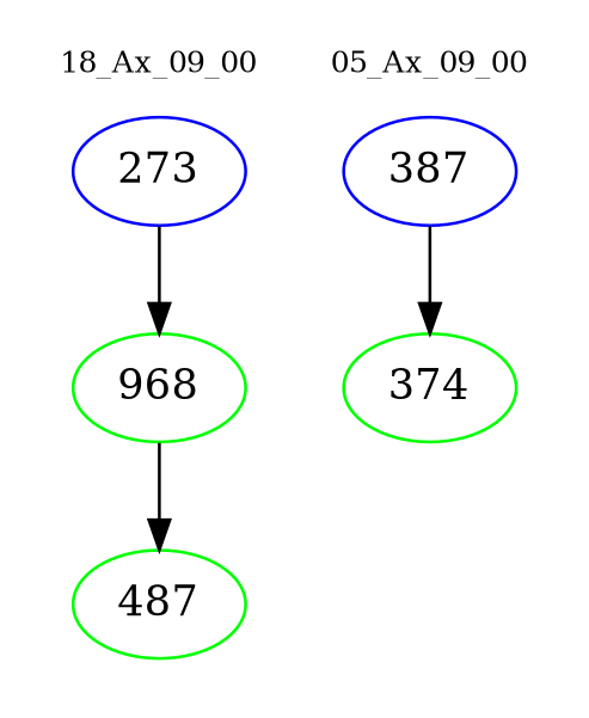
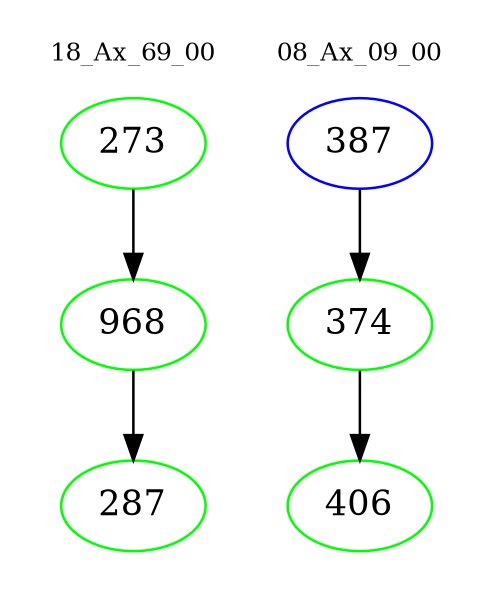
  digraph {
    node [color=green]
    edge [color=black]
-   n1 [color=blue label=273]
+   n1 [label=273]
    n2 [label=968]
-   n3 [label=487]
+   n3 [label=287]
    n4 [color=blue label=387]
    n5 [label=374]
+   n6 [label=406]
    subgraph cluster_1 {
      color=white
      fontsize=10
-     label="18_Ax_09_00"
+     label="18_Ax_69_00"
      n1
      n2
      n3
    }
    subgraph cluster_2 {
      color=white
      fontsize=10
-     label="05_Ax_09_00"
+     label="08_Ax_09_00"
      n4
      n5
+     n6
    }
    n1 -> n2
    n2 -> n3
    n4 -> n5
+   n5 -> n6
  }
